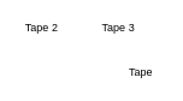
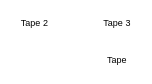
  <mxCell id="0" />
  <mxCell id="1" parent="0" />
  <mxCell id="2" value="Tape 2" style="text;html=1;resizable=0;autosize=1;align=center;verticalAlign=middle;points=[];fillColor=none;strokeColor=none;rounded=0;" vertex="1" parent="1"><mxGeometry x="20" y="20" width="50" height="20" as="geometry" /></mxCell>
- <mxCell id="3" value="Tape 3" style="text;html=1;resizable=0;autosize=1;align=center;verticalAlign=middle;points=[];fillColor=none;strokeColor=none;rounded=0;" vertex="1" parent="1"><mxGeometry x="105" y="20" width="50" height="20" as="geometry" /></mxCell>
+ <mxCell id="3" value="Tape 3" style="text;html=1;resizable=0;autosize=1;align=center;verticalAlign=middle;points=[];fillColor=none;strokeColor=none;rounded=0;" vertex="1" parent="1"><mxGeometry x="130" y="20" width="50" height="20" as="geometry" /></mxCell>
  <mxCell id="4" value="Tape" style="text;html=1;resizable=0;autosize=1;align=center;verticalAlign=middle;points=[];fillColor=none;strokeColor=none;rounded=0;" vertex="1" parent="1"><mxGeometry x="135" y="70" width="40" height="20" as="geometry" /></mxCell>
